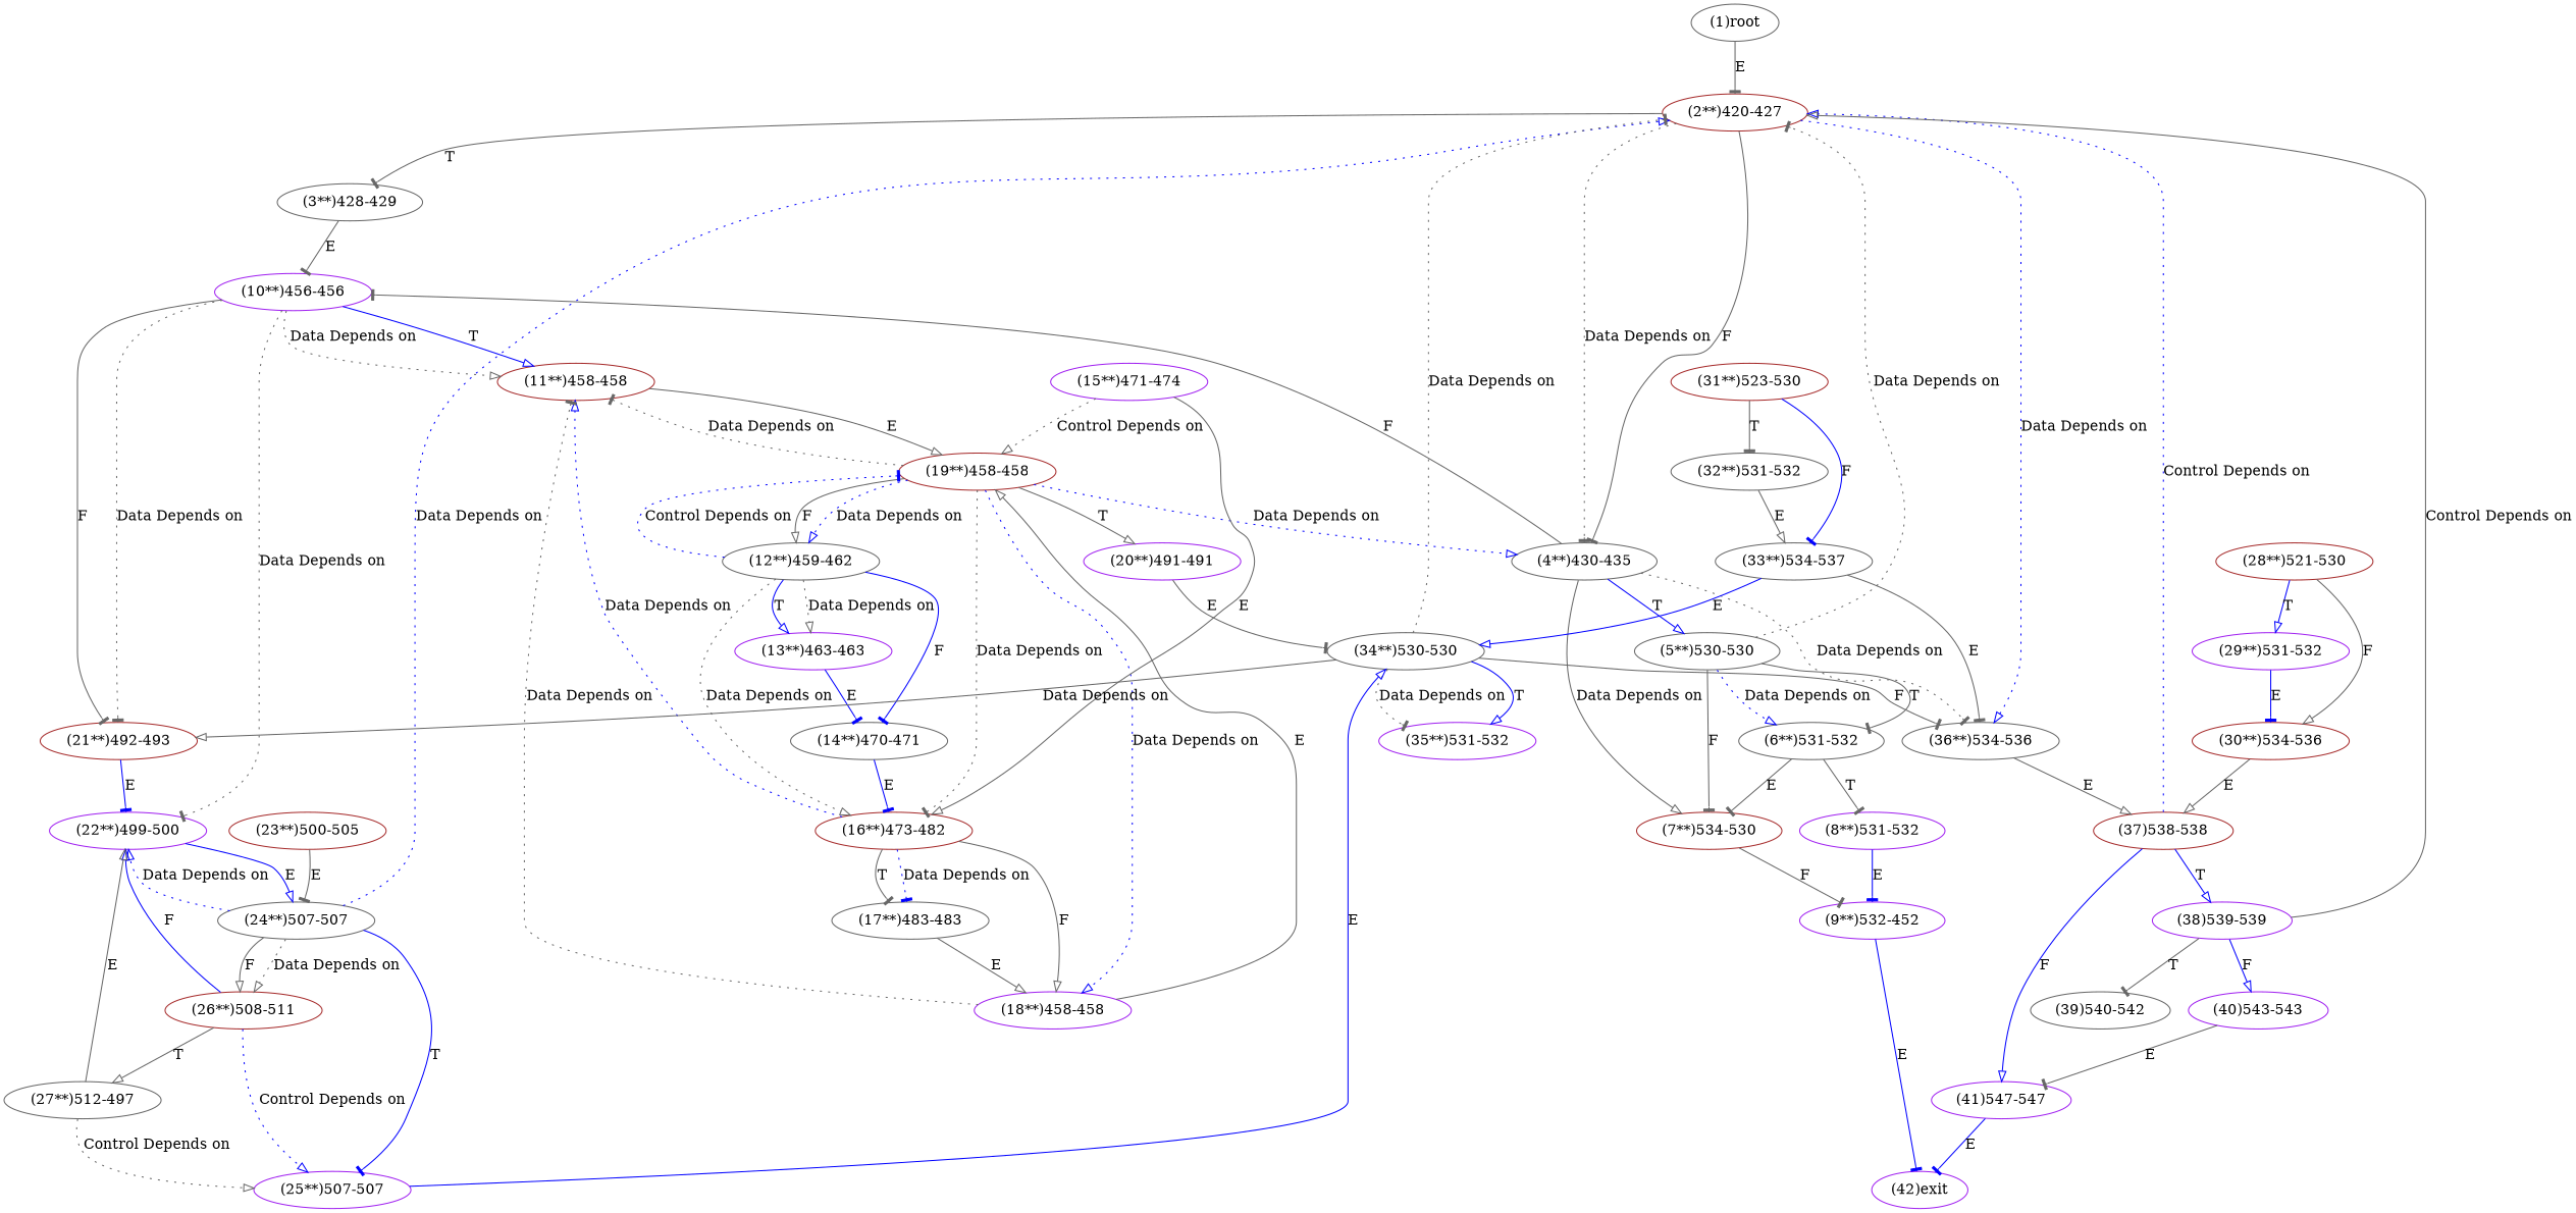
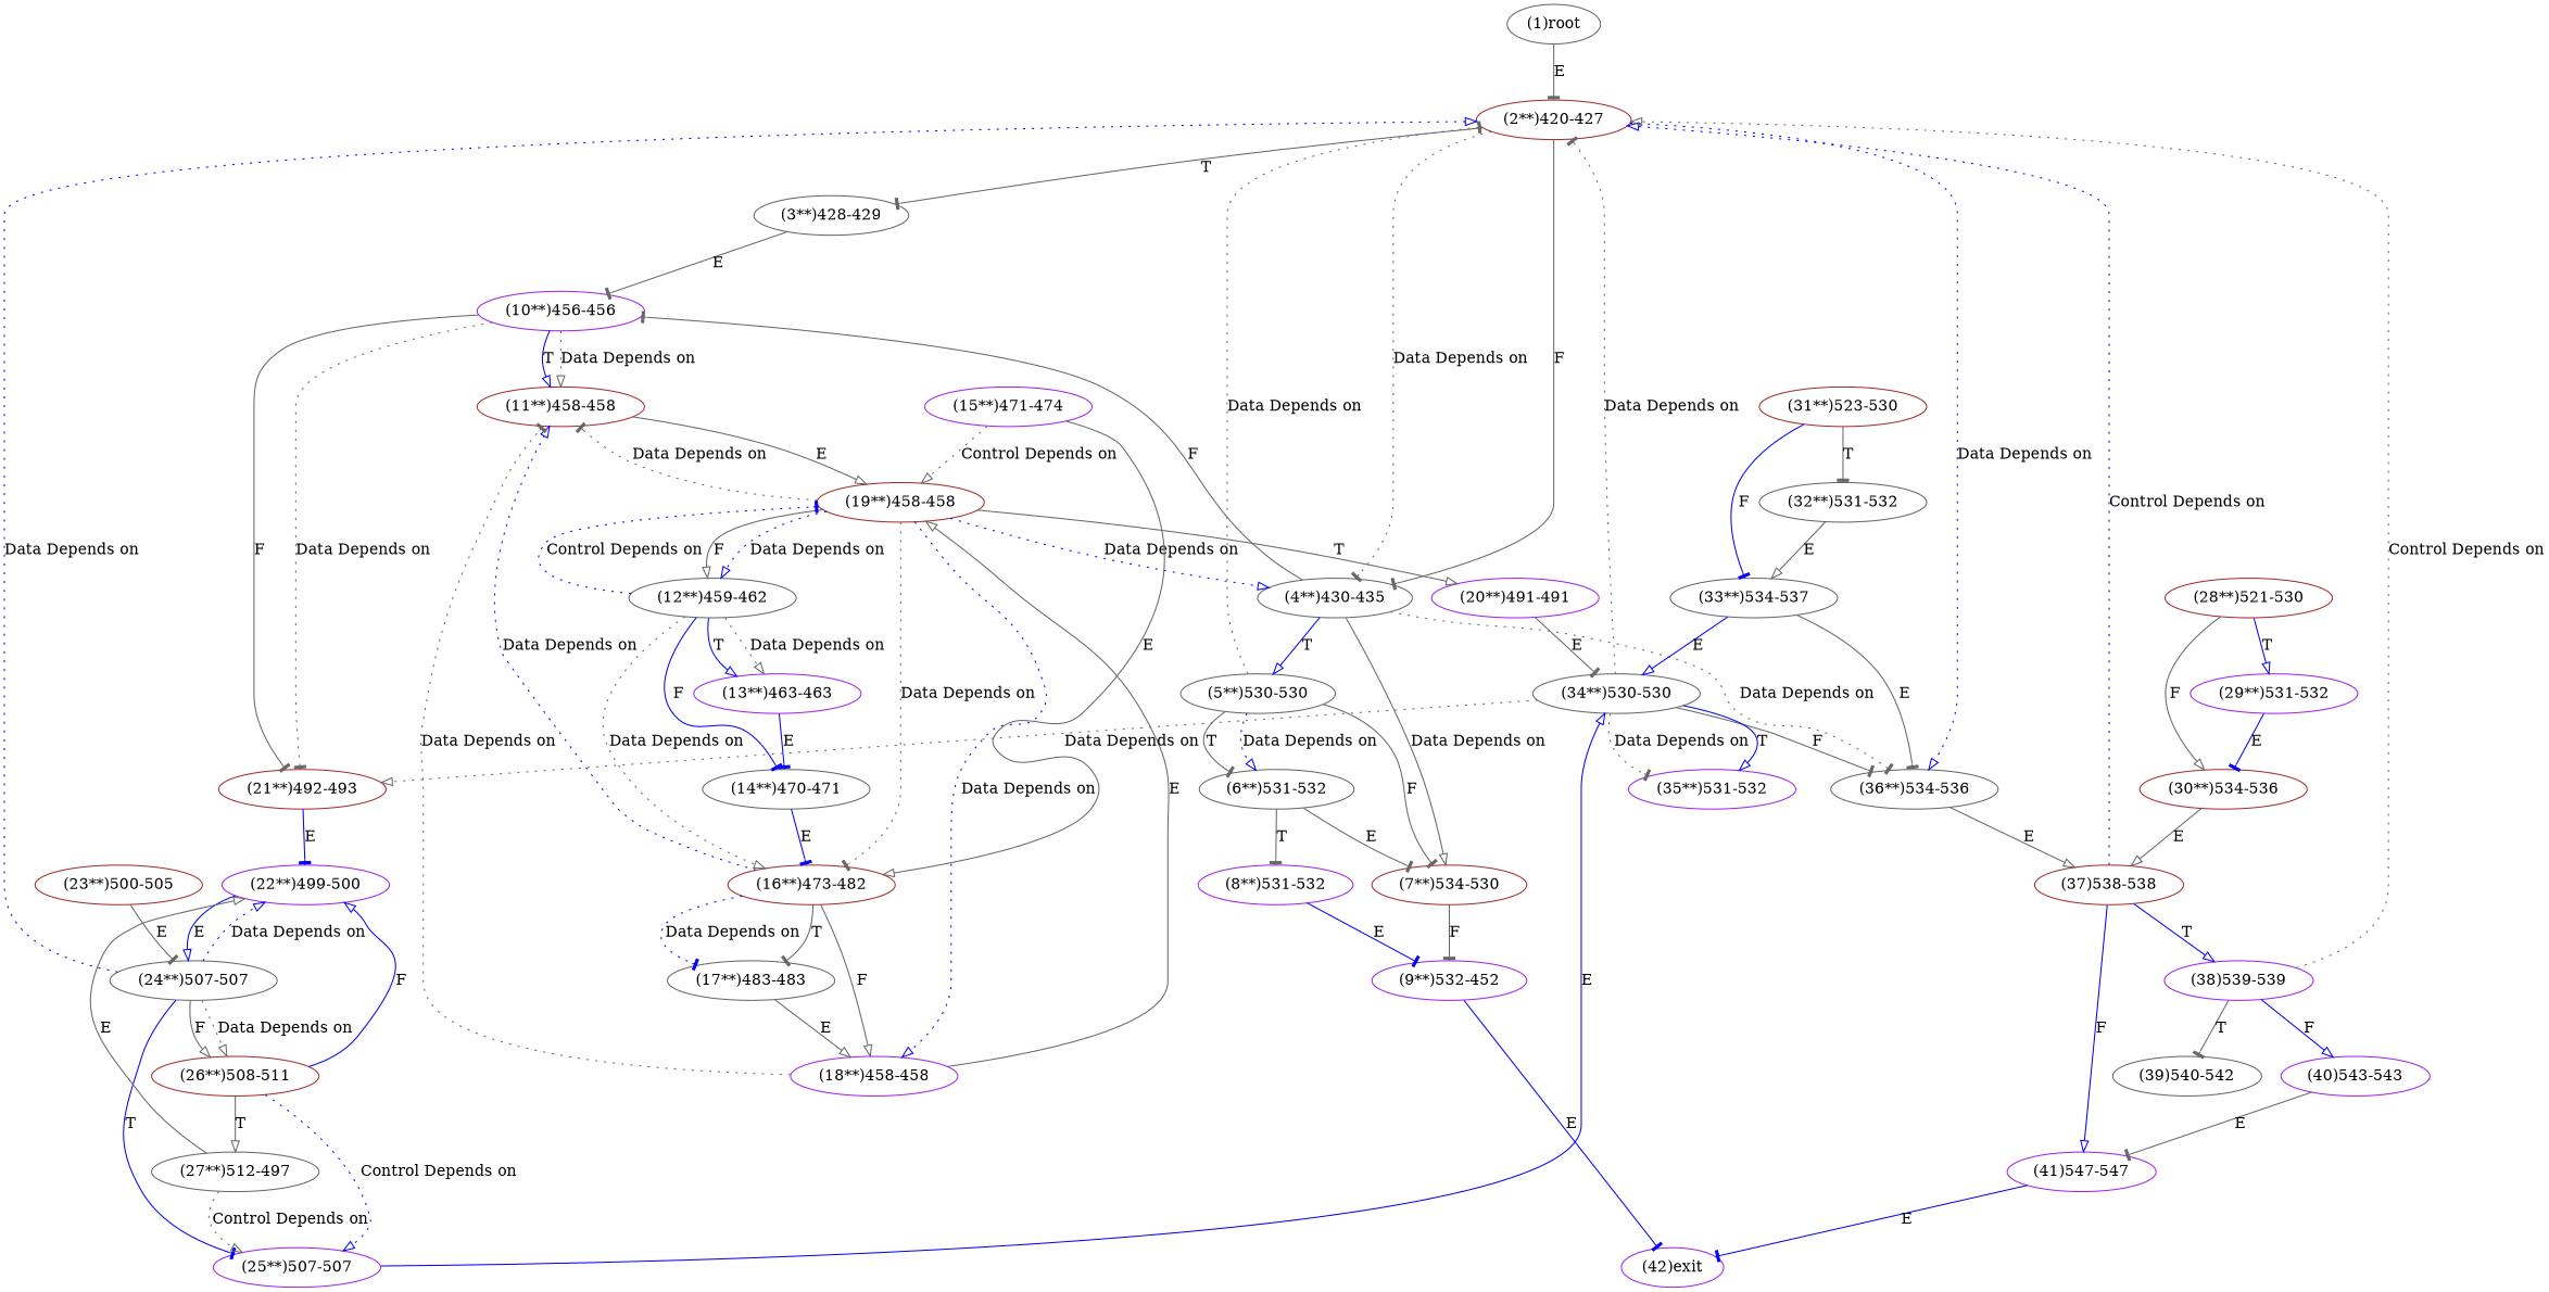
  digraph {
    node [color=gray40]
    edge [arrowhead=onormal color=gray40]
    n1 [label="(1)root"]
    n2 [color=brown label="(2**)420-427"]
    n3 [label="(3**)428-429"]
    n4 [label="(4**)430-435"]
    n5 [label="(36**)534-536"]
    n6 [color=purple label="(10**)456-456"]
    n7 [label="(5**)530-530"]
    n8 [color=brown label="(7**)534-530"]
    n9 [color=brown label="(37)538-538"]
    n10 [color=brown label="(11**)458-458"]
    n11 [color=brown label="(21**)492-493"]
    n12 [color=purple label="(22**)499-500"]
    n13 [label="(6**)531-532"]
    n14 [color=purple label="(9**)532-452"]
    n15 [color=purple label="(8**)531-532"]
    n16 [color=purple label="(42)exit"]
    n17 [color=brown label="(19**)458-458"]
    n18 [label="(24**)507-507"]
    n19 [label="(12**)459-462"]
    n20 [color=brown label="(16**)473-482"]
    n21 [color=purple label="(18**)458-458"]
    n22 [color=purple label="(20**)491-491"]
    n23 [color=purple label="(13**)463-463"]
    n24 [label="(14**)470-471"]
    n25 [label="(17**)483-483"]
    n26 [color=purple label="(15**)471-474"]
    n27 [label="(34**)530-530"]
    n28 [color=purple label="(35**)531-532"]
    n29 [color=brown label="(23**)500-505"]
    n30 [color=purple label="(25**)507-507"]
    n31 [color=brown label="(26**)508-511"]
    n32 [label="(27**)512-497"]
    n33 [color=purple label="(29**)531-532"]
    n34 [color=brown label="(30**)534-536"]
    n35 [color=brown label="(28**)521-530"]
    n36 [color=brown label="(31**)523-530"]
    n37 [label="(32**)531-532"]
    n38 [label="(33**)534-537"]
    n39 [color=purple label="(38)539-539"]
    n40 [color=purple label="(41)547-547"]
    n41 [label="(39)540-542"]
    n42 [color=purple label="(40)543-543"]
    n1 -> n2 [arrowhead=tee label=E]
    n2 -> n3 [arrowhead=tee label=T]
    n2 -> n4 [arrowhead=tee label=F]
    n2 -> n4 [arrowhead=tee label="Data Depends on" style=dotted]
    n2 -> n5 [color=blue label="Data Depends on" style=dotted]
    n3 -> n6 [arrowhead=tee label=E]
    n4 -> n5 [arrowhead=tee label="Data Depends on" style=dotted]
    n4 -> n6 [arrowhead=tee label=F]
    n4 -> n7 [color=blue label=T]
    n4 -> n8 [label="Data Depends on" style=solid]
    n5 -> n9 [label=E]
    n6 -> n10 [color=blue label=T]
    n6 -> n10 [label="Data Depends on" style=dotted]
    n6 -> n11 [arrowhead=tee label=F]
    n6 -> n11 [arrowhead=tee label="Data Depends on" style=dotted]
-   n6 -> n12 [arrowhead=tee label="Data Depends on" style=dotted]
    n7 -> n2 [arrowhead=tee label="Data Depends on" style=dotted]
    n7 -> n8 [arrowhead=tee label=F]
    n7 -> n13 [arrowhead=tee label=T]
    n7 -> n13 [color=blue label="Data Depends on" style=dotted]
    n8 -> n14 [arrowhead=tee label=F]
    n9 -> n2 [color=blue label="Control Depends on" style=dotted]
    n9 -> n39 [color=blue label=T]
    n9 -> n40 [color=blue label=F]
    n10 -> n17 [label=E]
    n11 -> n12 [arrowhead=tee color=blue label=E]
    n12 -> n18 [color=blue label=E]
    n13 -> n8 [arrowhead=tee label=E]
    n13 -> n15 [arrowhead=tee label=T]
    n14 -> n16 [arrowhead=tee color=blue label=E]
    n15 -> n14 [arrowhead=tee color=blue label=E]
    n17 -> n4 [color=blue label="Data Depends on" style=dotted]
    n17 -> n10 [arrowhead=tee label="Data Depends on" style=dotted]
    n17 -> n19 [label=F]
    n17 -> n19 [color=blue label="Data Depends on" style=dotted]
    n17 -> n20 [arrowhead=tee label="Data Depends on" style=dotted]
    n17 -> n21 [color=blue label="Data Depends on" style=dotted]
    n17 -> n22 [label=T]
    n18 -> n2 [color=blue label="Data Depends on" style=dotted]
    n18 -> n12 [color=blue label="Data Depends on" style=dotted]
    n18 -> n30 [arrowhead=tee color=blue label=T]
    n18 -> n31 [label=F]
    n18 -> n31 [label="Data Depends on" style=dotted]
    n19 -> n17 [arrowhead=tee color=blue label="Control Depends on" style=dotted]
    n19 -> n20 [label="Data Depends on" style=dotted]
    n19 -> n23 [color=blue label=T]
    n19 -> n23 [label="Data Depends on" style=dotted]
    n19 -> n24 [arrowhead=tee color=blue label=F]
    n20 -> n10 [color=blue label="Data Depends on" style=dotted]
    n20 -> n21 [label=F]
    n20 -> n25 [arrowhead=tee label=T]
    n20 -> n25 [arrowhead=tee color=blue label="Data Depends on" style=dotted]
    n21 -> n10 [arrowhead=tee label="Data Depends on" style=dotted]
    n21 -> n17 [label=E]
    n22 -> n27 [arrowhead=tee label=E]
    n23 -> n24 [arrowhead=tee color=blue label=E]
    n24 -> n20 [arrowhead=tee color=blue label=E]
    n25 -> n21 [label=E]
    n26 -> n17 [label="Control Depends on" style=dotted]
    n26 -> n20 [label=E]
    n27 -> n2 [arrowhead=tee label="Data Depends on" style=dotted]
    n27 -> n5 [arrowhead=tee label=F]
-   n27 -> n11 [label="Data Depends on" style=solid]
+   n27 -> n11 [label="Data Depends on" style=dotted]
    n27 -> n28 [color=blue label=T]
    n27 -> n28 [arrowhead=tee label="Data Depends on" style=dotted]
    n29 -> n18 [arrowhead=tee label=E]
    n30 -> n27 [color=blue label=E]
    n31 -> n12 [color=blue label=F]
    n31 -> n30 [color=blue label="Control Depends on" style=dotted]
    n31 -> n32 [label=T]
    n32 -> n12 [label=E]
    n32 -> n30 [label="Control Depends on" style=dotted]
    n33 -> n34 [arrowhead=tee color=blue label=E]
    n34 -> n9 [label=E]
    n35 -> n33 [color=blue label=T]
    n35 -> n34 [label=F]
    n36 -> n37 [arrowhead=tee label=T]
    n36 -> n38 [arrowhead=tee color=blue label=F]
    n37 -> n38 [label=E]
    n38 -> n5 [arrowhead=tee label=E]
    n38 -> n27 [color=blue label=E]
-   n39 -> n2 [label="Control Depends on" style=solid]
+   n39 -> n2 [label="Control Depends on" style=dotted]
    n39 -> n41 [arrowhead=tee label=T]
    n39 -> n42 [color=blue label=F]
    n40 -> n16 [arrowhead=tee color=blue label=E]
    n42 -> n40 [arrowhead=tee label=E]
  }
